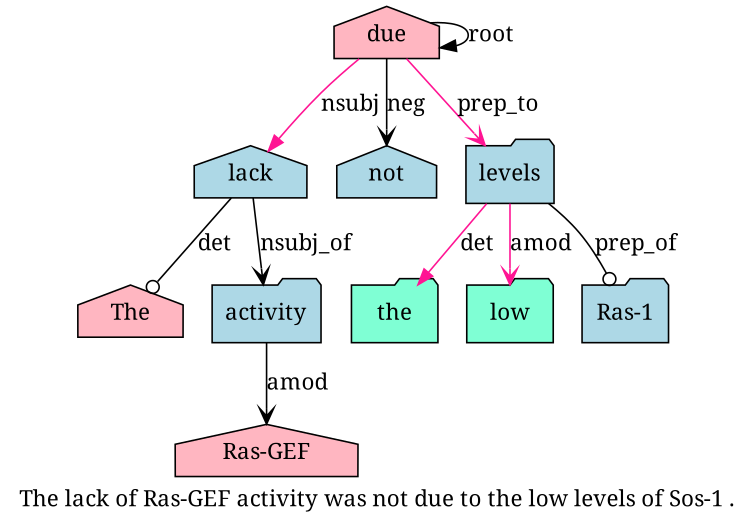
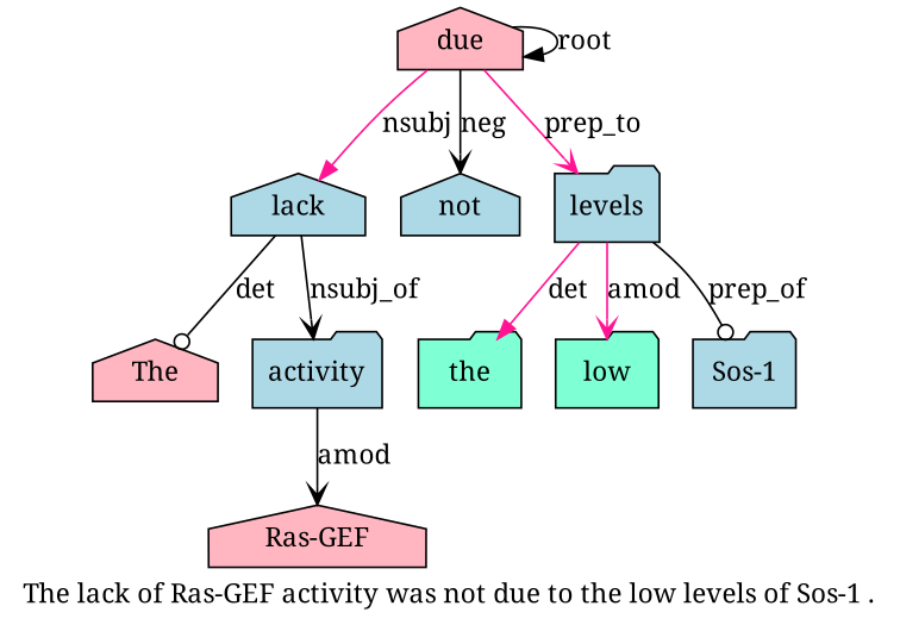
  digraph {
    fontname="Noto Serif"
    label="The lack of Ras-GEF activity was not due to the low levels of Sos-1 ."
    node [fillcolor=lightblue fontname="Noto Serif" shape=house style=filled]
    edge [arrowhead=vee color=black fontname="Noto Serif"]
    n1 [label=lack]
    n2 [fillcolor=lightpink label=The]
    n3 [label=activity shape=folder]
    n4 [fillcolor=lightpink label="Ras-GEF"]
    n5 [fillcolor=lightpink label=due]
    n6 [label=not]
    n7 [label=levels shape=folder]
    n8 [fillcolor=aquamarine label=the shape=folder]
    n9 [fillcolor=aquamarine label=low shape=folder]
-   n10 [label="Ras-1" shape=folder]
+   n10 [label="Sos-1" shape=folder]
    n1 -> n2 [arrowhead=odot label=det]
    n1 -> n3 [label=nsubj_of]
    n3 -> n4 [label=amod]
    n5 -> n1 [arrowhead=normal color=deeppink label=nsubj]
    n5 -> n5 [arrowhead=normal label=root]
    n5 -> n6 [label=neg]
    n5 -> n7 [color=deeppink label=prep_to]
    n7 -> n8 [arrowhead=normal color=deeppink label=det]
    n7 -> n9 [color=deeppink label=amod]
    n7 -> n10 [arrowhead=odot label=prep_of]
  }
